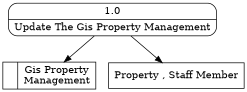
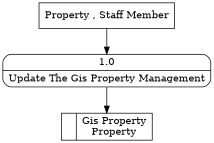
  digraph {
-   n1 [label="<f0>  |<f1> Gis Property\nManagement " shape=record]
+   n1 [label="<f0>  |<f1> Gis Property\nProperty " shape=record]
    n2 [label="Property , Staff Member" shape=box]
    n3 [label="{<f0> 1.0|<f1> Update The Gis Property Management }" shape=Mrecord]
-   n3 -> n2
+   n2 -> n3
    n3 -> n1
  }
